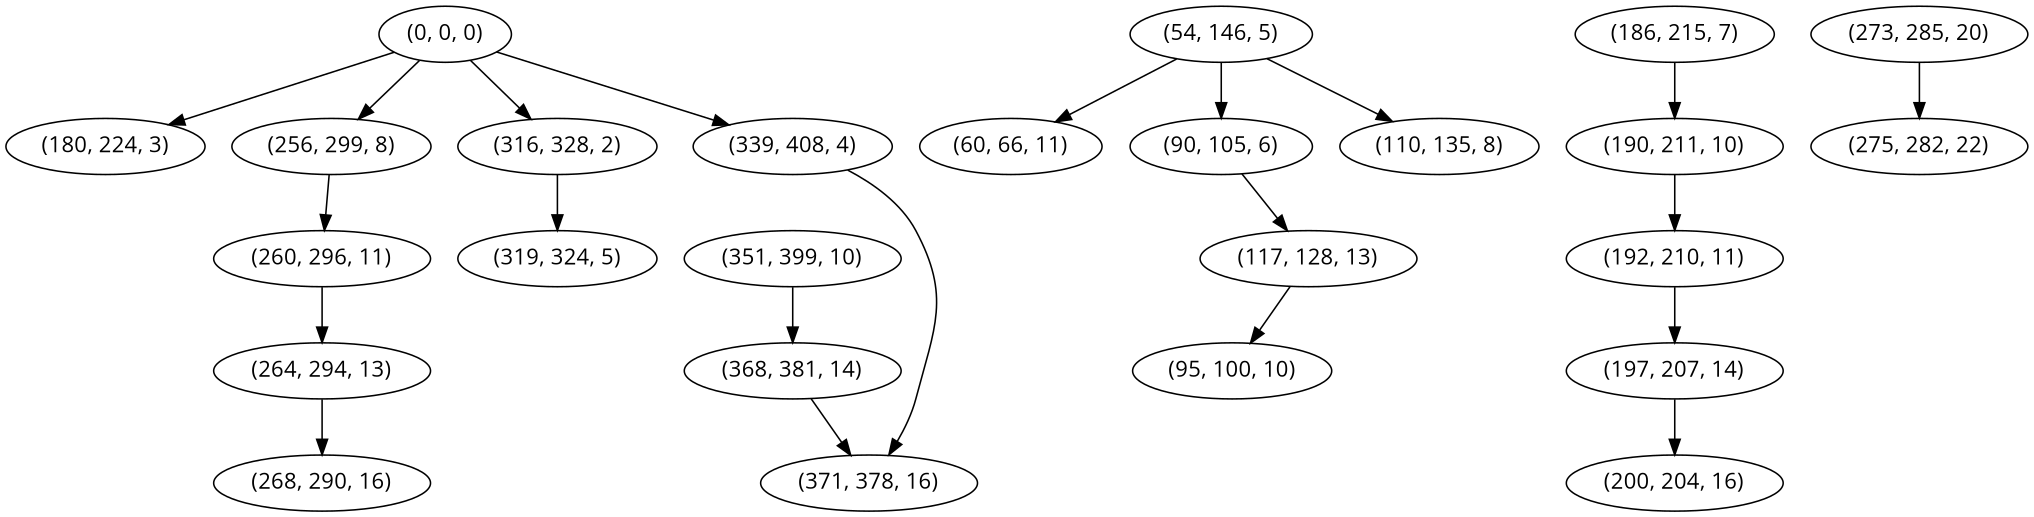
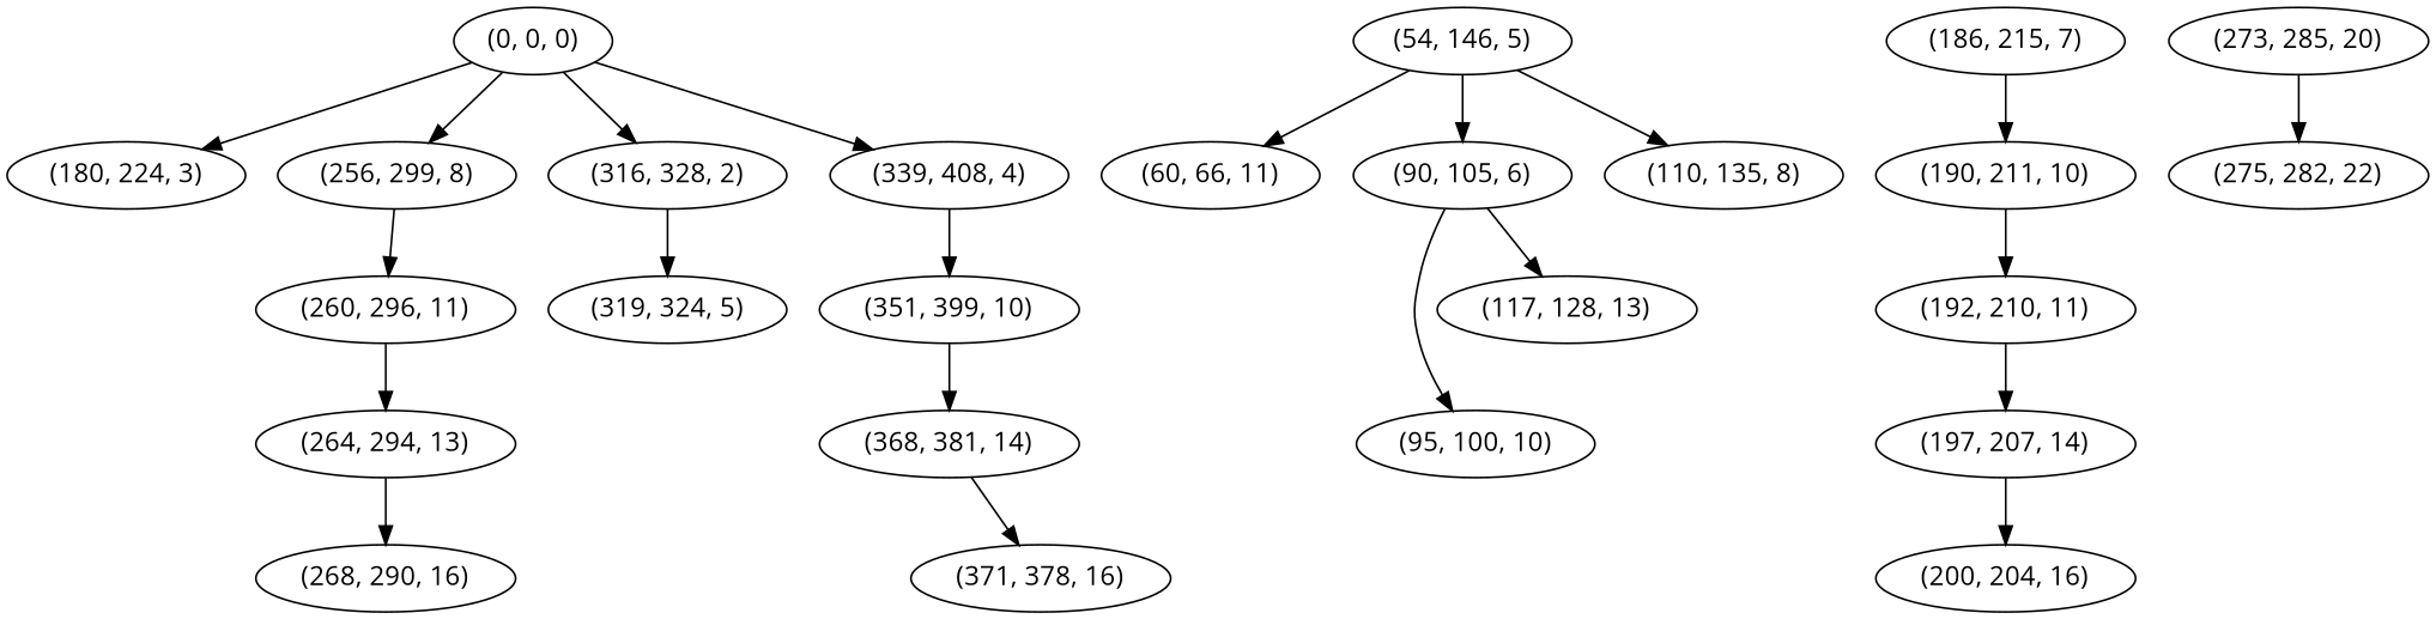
  digraph {
    fontname="Open Sans"
    node [fontname="Open Sans"]
    edge [fontname="Open Sans"]
    "(0, 0, 0)"
    "(180, 224, 3)"
    "(256, 299, 8)"
    "(316, 328, 2)"
    "(339, 408, 4)"
    "(54, 146, 5)"
    "(60, 66, 11)"
    "(90, 105, 6)"
    "(110, 135, 8)"
    "(260, 296, 11)"
    "(319, 324, 5)"
    "(351, 399, 10)"
    "(95, 100, 10)"
    "(117, 128, 13)"
    "(186, 215, 7)"
    "(190, 211, 10)"
    "(192, 210, 11)"
    "(197, 207, 14)"
    "(200, 204, 16)"
    "(264, 294, 13)"
    "(268, 290, 16)"
    "(273, 285, 20)"
    "(275, 282, 22)"
    "(368, 381, 14)"
    "(371, 378, 16)"
    "(0, 0, 0)" -> "(180, 224, 3)"
    "(0, 0, 0)" -> "(256, 299, 8)"
    "(0, 0, 0)" -> "(316, 328, 2)"
    "(0, 0, 0)" -> "(339, 408, 4)"
    "(256, 299, 8)" -> "(260, 296, 11)"
    "(316, 328, 2)" -> "(319, 324, 5)"
-   "(339, 408, 4)" -> "(371, 378, 16)"
+   "(339, 408, 4)" -> "(351, 399, 10)"
    "(54, 146, 5)" -> "(60, 66, 11)"
    "(54, 146, 5)" -> "(90, 105, 6)"
    "(54, 146, 5)" -> "(110, 135, 8)"
-   "(117, 128, 13)" -> "(95, 100, 10)"
+   "(90, 105, 6)" -> "(95, 100, 10)"
    "(90, 105, 6)" -> "(117, 128, 13)"
    "(260, 296, 11)" -> "(264, 294, 13)"
    "(351, 399, 10)" -> "(368, 381, 14)"
    "(186, 215, 7)" -> "(190, 211, 10)"
    "(190, 211, 10)" -> "(192, 210, 11)"
    "(192, 210, 11)" -> "(197, 207, 14)"
    "(197, 207, 14)" -> "(200, 204, 16)"
    "(264, 294, 13)" -> "(268, 290, 16)"
    "(273, 285, 20)" -> "(275, 282, 22)"
    "(368, 381, 14)" -> "(371, 378, 16)"
  }
